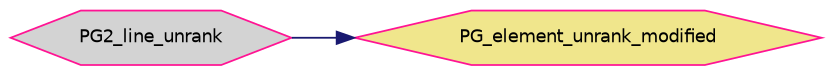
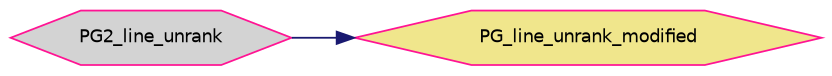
  digraph {
    rankdir=LR
    node [color=deeppink fontname=Helvetica fontsize=10 shape=hexagon style=filled]
    n1 [fillcolor=lightgrey fontcolor=black height=0.2 label=PG2_line_unrank width=0.4]
-   n2 [fillcolor=khaki height=0.2 label=PG_element_unrank_modified width=0.4]
+   n2 [fillcolor=khaki height=0.2 label=PG_line_unrank_modified width=0.4]
    n1 -> n2 [color=midnightblue fontname=Helvetica fontsize=10 labelfontname=Helvetica labelfontsize=10 style=solid]
  }
